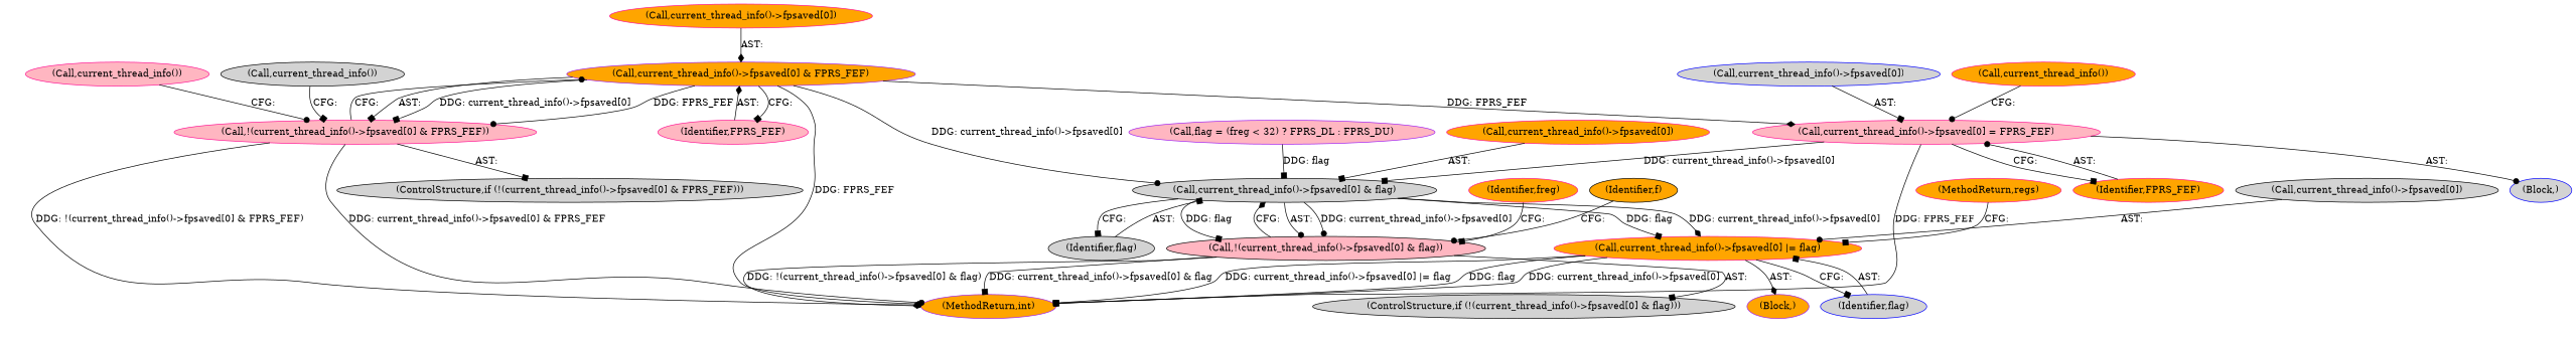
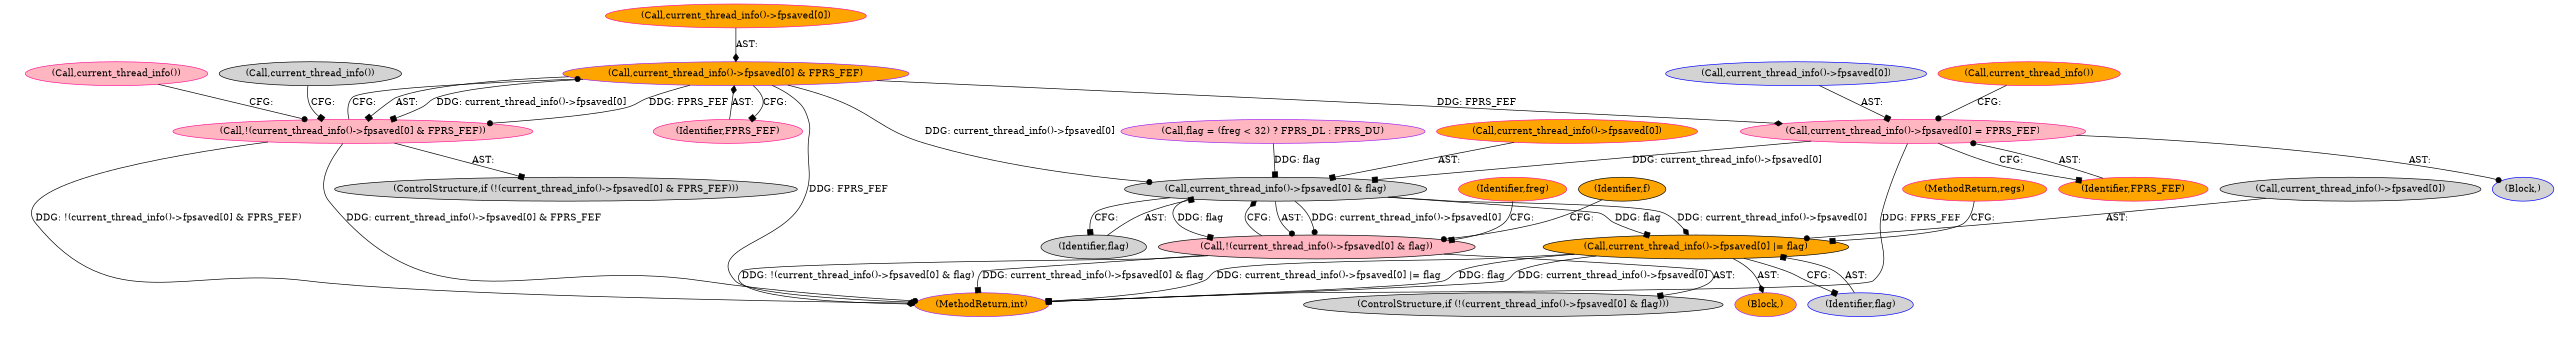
  digraph {
    node [color=deeppink fillcolor=orange style=filled]
    edge [arrowhead=box]
    n1 [color=purple label="(Call,current_thread_info()->fpsaved[0] & FPRS_FEF)"]
    n2 [fillcolor=lightpink label="(Call,!(current_thread_info()->fpsaved[0] & FPRS_FEF))"]
    n3 [fillcolor=lightpink label="(Call,current_thread_info()->fpsaved[0] = FPRS_FEF)"]
    n4 [color=black fillcolor=lightgrey label="(Call,current_thread_info()->fpsaved[0] & flag)"]
    n5 [fillcolor=lightpink label="(Identifier,FPRS_FEF)"]
    n6 [color=purple label="(MethodReturn,int)"]
    n7 [color=black fillcolor=lightgrey label="(ControlStructure,if (!(current_thread_info()->fpsaved[0] & FPRS_FEF)))"]
    n8 [color=blue fillcolor=lightgrey label="(Block,)"]
    n9 [label="(Identifier,FPRS_FEF)"]
    n10 [color=black fillcolor=lightpink label="(Call,!(current_thread_info()->fpsaved[0] & flag))"]
-   n11 [label="(Call,current_thread_info()->fpsaved[0] |= flag)"]
+   n11 [color=black label="(Call,current_thread_info()->fpsaved[0] |= flag)"]
    n12 [color=black fillcolor=lightgrey label="(Identifier,flag)"]
    n13 [color=black fillcolor=lightgrey label="(ControlStructure,if (!(current_thread_info()->fpsaved[0] & flag)))"]
    n14 [color=purple label="(Block,)"]
    n15 [color=blue fillcolor=lightgrey label="(Identifier,flag)"]
    n16 [label="(MethodReturn,regs)"]
    n17 [color=purple fillcolor=lightpink label="(Call,flag = (freg < 32) ? FPRS_DL : FPRS_DU)"]
    n18 [color=blue fillcolor=lightgrey label="(Call,current_thread_info()->fpsaved[0])"]
    n19 [color=black fillcolor=lightgrey label="(Call,current_thread_info())"]
    n20 [label="(Call,current_thread_info()->fpsaved[0])"]
    n21 [fillcolor=lightpink label="(Call,current_thread_info())"]
    n22 [label="(Identifier,freg)"]
    n23 [label="(Call,current_thread_info())"]
    n24 [label="(Call,current_thread_info()->fpsaved[0])"]
    n25 [color=black label="(Identifier,f)"]
    n26 [color=black fillcolor=lightgrey label="(Call,current_thread_info()->fpsaved[0])"]
    n1 -> n2 [label="AST: "]
    n1 -> n2 [label="DDG: current_thread_info()->fpsaved[0]"]
    n1 -> n2 [arrowhead=dot label="DDG: FPRS_FEF"]
    n1 -> n3 [arrowhead=diamond label="DDG: FPRS_FEF"]
    n1 -> n4 [arrowhead=dot label="DDG: current_thread_info()->fpsaved[0]"]
    n1 -> n5 [label="CFG: "]
    n1 -> n6 [arrowhead=diamond label="DDG: FPRS_FEF"]
    n2 -> n1 [arrowhead=dot label="CFG: "]
    n2 -> n6 [arrowhead=dot label="DDG: !(current_thread_info()->fpsaved[0] & FPRS_FEF)"]
    n2 -> n6 [arrowhead=dot label="DDG: current_thread_info()->fpsaved[0] & FPRS_FEF"]
    n2 -> n7 [label="AST: "]
    n3 -> n4 [label="DDG: current_thread_info()->fpsaved[0]"]
    n3 -> n6 [label="DDG: FPRS_FEF"]
    n3 -> n8 [arrowhead=dot label="AST: "]
    n3 -> n9 [label="CFG: "]
    n4 -> n10 [arrowhead=dot label="AST: "]
    n4 -> n10 [arrowhead=dot label="DDG: current_thread_info()->fpsaved[0]"]
    n4 -> n10 [label="DDG: flag"]
    n4 -> n11 [arrowhead=diamond label="DDG: current_thread_info()->fpsaved[0]"]
    n4 -> n11 [label="DDG: flag"]
    n4 -> n12 [label="CFG: "]
    n5 -> n1 [arrowhead=diamond label="AST: "]
    n9 -> n3 [arrowhead=dot label="AST: "]
    n10 -> n4 [arrowhead=diamond label="CFG: "]
    n10 -> n6 [label="DDG: current_thread_info()->fpsaved[0] & flag"]
    n10 -> n6 [arrowhead=diamond label="DDG: !(current_thread_info()->fpsaved[0] & flag)"]
    n10 -> n13 [label="AST: "]
    n11 -> n6 [arrowhead=dot label="DDG: flag"]
    n11 -> n6 [label="DDG: current_thread_info()->fpsaved[0]"]
    n11 -> n6 [label="DDG: current_thread_info()->fpsaved[0] |= flag"]
    n11 -> n14 [arrowhead=diamond label="AST: "]
    n11 -> n15 [label="CFG: "]
    n12 -> n4 [label="AST: "]
    n15 -> n11 [label="AST: "]
    n16 -> n11 [label="CFG: "]
    n17 -> n4 [label="DDG: flag"]
    n18 -> n3 [label="AST: "]
    n19 -> n2 [label="CFG: "]
    n20 -> n1 [arrowhead=diamond label="AST: "]
    n21 -> n2 [arrowhead=dot label="CFG: "]
    n22 -> n10 [label="CFG: "]
    n23 -> n3 [arrowhead=dot label="CFG: "]
    n24 -> n4 [label="AST: "]
    n25 -> n10 [arrowhead=dot label="CFG: "]
    n26 -> n11 [arrowhead=dot label="AST: "]
  }
